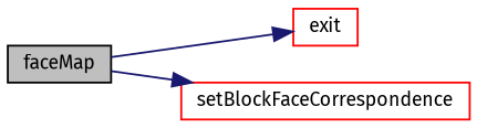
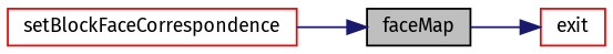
  digraph {
    fontname="Fira Sans"
    rankdir=LR
    node [color=red fontname="Fira Sans" fontsize=10 shape=record]
    edge [color=midnightblue fontname="Fira Sans" fontsize=10 labelfontname=Helvetica labelfontsize=10 style=solid]
    n1 [color=black fillcolor=grey75 fontcolor=black height=0.2 label=faceMap style=filled width=0.4]
    n2 [height=0.2 label=exit width=0.4]
    n3 [height=0.2 label=setBlockFaceCorrespondence width=0.4]
    n1 -> n2
-   n1 -> n3
+   n3 -> n1
  }
